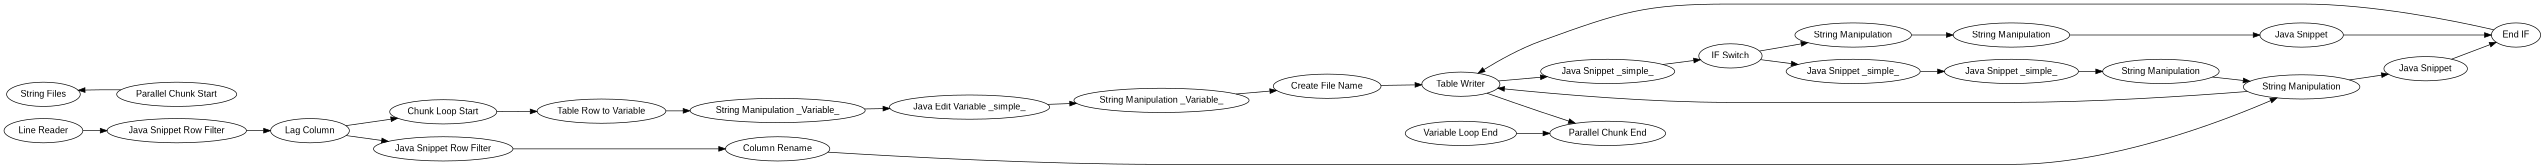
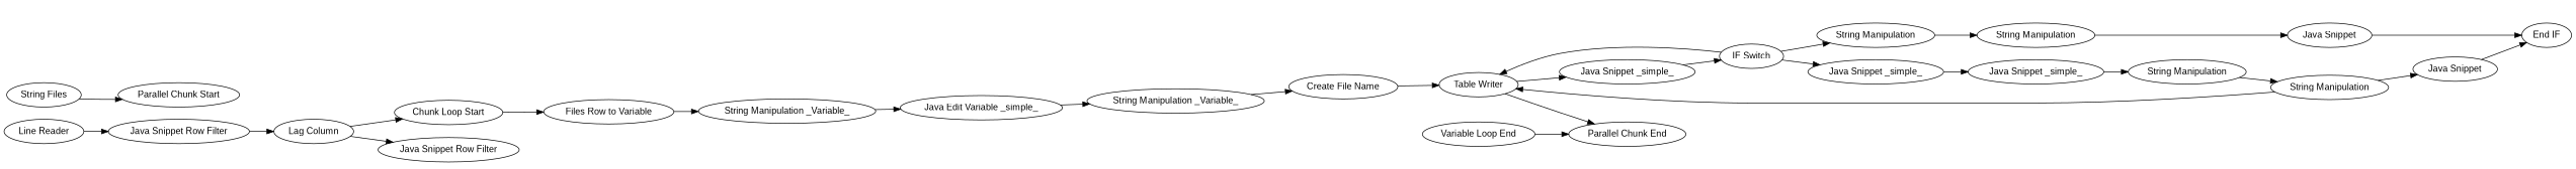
  digraph {
    fontname="Liberation Sans"
    rankdir=LR
    node [fontname="Liberation Sans"]
    edge [fontname="Liberation Sans"]
    n1 [label="Chunk Loop Start"]
-   n2 [label="Table Row to Variable"]
+   n2 [label="Files Row to Variable"]
    n3 [label="String Manipulation _Variable_"]
    n4 [label="Line Reader"]
    n5 [label="Java Snippet Row Filter"]
    n6 [label="Java Edit Variable _simple_"]
    n7 [label="Lag Column"]
    n8 [label="Java Snippet Row Filter"]
-   n9 [label="Column Rename"]
    n10 [label="String Manipulation"]
    n11 [label="Table Writer"]
    n12 [label="Java Snippet"]
    n13 [label="Create File Name"]
    n14 [label="Java Snippet _simple_"]
    n15 [label="Parallel Chunk End"]
    n16 [label="Variable Loop End"]
    n17 [label="IF Switch"]
    n18 [label="End IF"]
    n19 [label="String Manipulation"]
    n20 [label="Java Snippet"]
    n21 [label="String Manipulation _Variable_"]
    n22 [label="String Files"]
    n23 [label="Parallel Chunk Start"]
    n24 [label="String Manipulation"]
    n25 [label="String Manipulation"]
    n26 [label="Java Snippet _simple_"]
    n27 [label="Java Snippet _simple_"]
    n1 -> n2
    n2 -> n3
    n3 -> n6
    n4 -> n5
    n5 -> n7
    n6 -> n21
    n7 -> n1
    n7 -> n8
-   n8 -> n9
-   n9 -> n10
    n10 -> n11
    n10 -> n12
    n11 -> n14
    n11 -> n15
    n12 -> n18
    n13 -> n11
    n14 -> n17
    n16 -> n15
    n17 -> n25
    n17 -> n26
-   n18 -> n11
+   n17 -> n11
    n19 -> n20
    n20 -> n18
    n21 -> n13
-   n23 -> n22
+   n22 -> n23
    n24 -> n10
    n25 -> n19
    n26 -> n27
    n27 -> n24
  }
